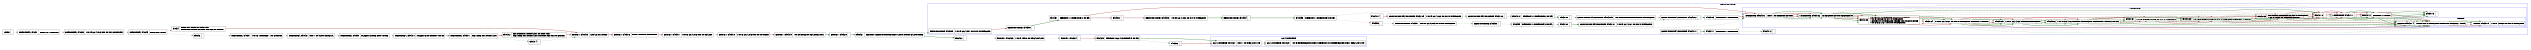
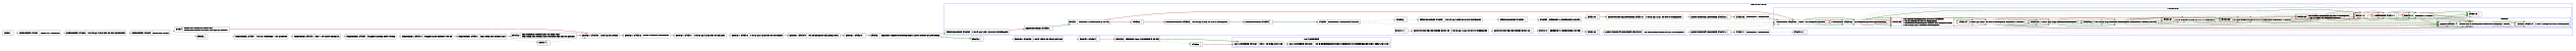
  digraph {
    compound=true
    rankdir=LR
    node [shape=record]
    edge [arrowtail=empty color=darkgreen style=dashed]
    n1 [label="{WRT-LN. Block174|    WRITE DUMMY-RECORD AFTER ADVANCING 1 LINES\l}"]
    n2 [label="{WRT-LN. Block175|    MOVE SPACE TO DUMMY-RECORD\l}"]
    n3 [label="{WRITE-LINE. Block161|    ADD 1 TO RECORD-COUNT\l}"]
    n4 [label="{WRITE-LINE. Block162|    IF RECORD-COUNT GREATER 50\l}"]
    n5 [label="{Block163|        MOVE DUMMY-RECORD TO DUMMY-HOLD\l        MOVE SPACE TO DUMMY-RECORD\l        WRITE DUMMY-RECORD AFTER ADVANCING PAGE\l        MOVE CCVS-C-1 TO DUMMY-RECORD\l}"]
    n6 [label="{Block170|}"]
    n7 [label="{Block164|        MOVE CCVS-C-1 TO DUMMY-RECORD PERFORM WRT-LN\l}"]
    n8 [label="{Block165|        MOVE CCVS-C-2 TO DUMMY-RECORD\l}"]
    n9 [label="{Block166|        MOVE CCVS-C-2 TO DUMMY-RECORD PERFORM WRT-LN 2 TIMES\l}"]
    n10 [label="{Block167|        MOVE HYPHEN-LINE TO DUMMY-RECORD\l}"]
    n11 [label="{Block168|        MOVE HYPHEN-LINE TO DUMMY-RECORD PERFORM WRT-LN\l}"]
    n12 [label="{Block169|        MOVE DUMMY-HOLD TO DUMMY-RECORD\l        MOVE ZERO TO RECORD-COUNT\l}"]
    n13 [label="{WRITE-LINE. Block171|}"]
    n14 [label="{Block172|    PERFORM WRT-LN\l}"]
    n15 [label="{Block173|}"]
    n16 [label="{HEAD-ROUTINE. Block89|    MOVE CCVS-H-1 TO DUMMY-RECORD\l}"]
    n17 [label="{HEAD-ROUTINE. Block90|}"]
    n18 [label="{Block91|    PERFORM WRITE-LINE 2 TIMES\l}"]
    n19 [label="{Block92|}"]
    n20 [label="{HEAD-ROUTINE. Block93|    MOVE CCVS-H-2 TO DUMMY-RECORD\l}"]
    n21 [label="{HEAD-ROUTINE. Block94|}"]
    n22 [label="{Block95|    PERFORM WRITE-LINE 5 TIMES\l}"]
    n23 [label="{Block96|}"]
    n24 [label="{HEAD-ROUTINE. Block97|    MOVE CCVS-H-3 TO DUMMY-RECORD\l}"]
    n25 [label="{HEAD-ROUTINE. Block98|}"]
    n26 [label="{Block99|    PERFORM WRITE-LINE 3 TIMES\l}"]
    n27 [label="{Block100|}"]
    n28 [label="{COLUMN-NAMES-ROUTINE. Block101|    MOVE CCVS-C-1 TO DUMMY-RECORD\l}"]
    n29 [label="{COLUMN-NAMES-ROUTINE. Block102|}"]
    n30 [label="{Block103|    PERFORM WRITE-LINE\l}"]
    n31 [label="{Block104|}"]
    n32 [label="{COLUMN-NAMES-ROUTINE. Block105|    MOVE CCVS-C-2 TO DUMMY-RECORD\l}"]
    n33 [label="{COLUMN-NAMES-ROUTINE. Block106|}"]
    n34 [label="{Block107|    PERFORM WRITE-LINE 2 TIMES\l}"]
    n35 [label="{Block108|}"]
    n36 [label="{COLUMN-NAMES-ROUTINE. Block109|    MOVE HYPHEN-LINE TO DUMMY-RECORD\l}"]
    n37 [label="{COLUMN-NAMES-ROUTINE. Block110|}"]
    n38 [label="{Block111|    PERFORM WRITE-LINE\l}"]
    n39 [label="{Block112|}"]
    n40 [label="{CCVS-INIT-FILE. Block27|    ADD 1 TO REC-SKL-SUB\l}"]
    n41 [label="{CCVS-INIT-FILE. Block28|    MOVE FILE-RECORD-INFO-SKELETON TO FILE-RECORD-INFO           (REC-SKL-SUB)\l}"]
    n42 [label="{START|}"]
    n43 [label="{OPEN-FILES. Block1|    OPEN I-O WRT-DATA\l}"]
    n44 [label="{OPEN-FILES. Block2|    MOVE CCVS-PGM-ID TO RAW-DATA-KEY\l}"]
    n45 [label="{OPEN-FILES. Block3|    READ RAW-DATA\l}"]
    n46 [label="{Block4|    READ RAW-DATA INVALID KEY\l    READ RAW-DATA INVALID KEY GO TO END-E-1\l}"]
    n47 [label="{Block6|}"]
    n48 [label="{END-E-1. Block15|    CLOSE RAW-DATA\l}"]
    n49 [label="{OPEN-FILES. Block7|    MOVE \"ABORTED \" TO C-ABORT\l}"]
    n50 [label="{END-E-1. Block16|    OPEN         OUTPUT PRINT-FILE\l}"]
    n51 [label="{END-E-1. Block17|    MOVE CCVS-PGM-ID TO TEST-ID\l}"]
    n52 [label="{END-E-1. Block18|    MOVE CCVS-PGM-ID TO ID-AGAIN\l}"]
    n53 [label="{END-E-1. Block19|    MOVE SPACE TO TEST-RESULTS\l}"]
    n54 [label="{END-E-1. Block20|}"]
    n55 [label="{Block21|    PERFORM HEAD-ROUTINE THRU COLUMN-NAMES-ROUTINE\l}"]
    n56 [label="{Block22|}"]
    n57 [label="{END-E-1. Block23|    MOVE ZERO TO REC-SKL-SUB\l}"]
    n58 [label="{END-E-1. Block24|}"]
    n59 [label="{Block25|    PERFORM CCVS-INIT-FILE 9 TIMES\l}"]
    n60 [label="{Block26|}"]
    n61 [label="{OPEN-FILES. Block8|    ADD 1 TO C-NO-OF-TESTS\l}"]
    n62 [label="{OPEN-FILES. Block9|    ACCEPT C-DATE  FROM DATE\l}"]
    n63 [label="{OPEN-FILES. Block10|    ACCEPT C-TIME  FROM TIME\l}"]
    n64 [label="{OPEN-FILES. Block11|    REWRITE RAW-DATA-SATZ\l}"]
    n65 [label="{Block12|    REWRITE RAW-DATA-SATZ INVALID KEY\l    REWRITE RAW-DATA-SATZ INVALID KEY GO TO END-E-1\l}"]
    n66 [label="{Block14|}"]
    subgraph cluster_1 {
      color=blue
      label="HEAD-ROUTINE"
      n16
      n17
      n18
      n19
      n20
      n21
      n22
      n23
      n24
      n25
      n26
      n27
      n28
      n29
      n30
      n31
      n32
      n33
      n34
      n35
      n36
      n37
      n38
      n39
      subgraph cluster_2 {
        color=blue
        label="WRITE-LINE"
        n3
        n4
        n5
        n6
        n7
        n8
        n9
        n10
        n11
        n12
        n13
        n14
        n15
        subgraph cluster_3 {
          color=blue
          label="WRT-LN"
          n1
          n2
        }
        subgraph cluster_4 {
          color=blue
          label="WRT-LN"
        }
        subgraph cluster_5 {
          color=blue
          label="WRT-LN"
        }
        subgraph cluster_6 {
          color=blue
          label="WRT-LN"
        }
      }
      subgraph cluster_7 {
        color=blue
        label="WRITE-LINE"
      }
      subgraph cluster_8 {
        color=blue
        label="WRITE-LINE"
      }
      subgraph cluster_9 {
        color=blue
        label="WRITE-LINE"
      }
      subgraph cluster_10 {
        color=blue
        label="WRITE-LINE"
      }
      subgraph cluster_11 {
        color=blue
        label="WRITE-LINE"
      }
    }
    subgraph cluster_12 {
      color=blue
      label="CCVS-INIT-FILE"
      n40
      n41
    }
    n1 -> n2 [color=brown style=bold]
    n1 -> n2 [color=brown]
    n1 -> n2 [style=bold]
    n1 -> n2 [style=bold]
    n3 -> n4
    n3 -> n4 [style=bold]
    n3 -> n4 [color=brown style=bold]
    n3 -> n4 [color=brown style=bold]
    n3 -> n4 [color=brown style=bold]
    n3 -> n4 [style=bold]
    n4 -> n5
    n4 -> n5 [style=bold]
    n4 -> n5
    n4 -> n5 [color=brown style=bold]
    n4 -> n5 [color=brown style=bold]
    n4 -> n5 [style=bold]
    n4 -> n6 [color=brown style=bold]
    n4 -> n6
    n4 -> n6 [color=brown]
    n4 -> n6 [style=bold]
    n4 -> n6
    n4 -> n6 [color=brown]
    n5 -> n7 [color=brown style=bold]
    n5 -> n7 [color=brown]
    n5 -> n7 [color=brown]
    n5 -> n7
    n5 -> n7 [style=bold]
    n5 -> n7 [style=bold]
    n6 -> n13 [color=brown style=bold]
    n6 -> n13
    n6 -> n13
    n6 -> n13 [color=brown style=bold]
    n6 -> n13 [color=brown style=bold]
    n6 -> n13 [color=brown style=bold]
    n7 -> n1
    n7 -> n1 [color=brown]
    n7 -> n1 [color=brown style=bold]
    n7 -> n1
    n7 -> n1
    n7 -> n1
    n7 -> n8 [style=bold]
    n7 -> n8 [style=bold]
    n7 -> n8 [color=brown style=bold]
    n7 -> n8 [color=brown]
    n7 -> n8 [style=bold]
    n7 -> n8 [color=brown style=bold]
    n8 -> n9 [style=bold]
    n8 -> n9
    n8 -> n9 [style=bold]
    n8 -> n9 [style=bold]
    n8 -> n9 [color=brown]
    n8 -> n9 [color=brown style=bold]
    n9 -> n1 [color=brown]
    n9 -> n1
    n9 -> n1 [style=bold]
    n9 -> n1
    n9 -> n1
    n9 -> n1 [style=bold]
    n9 -> n10 [color=brown]
    n9 -> n10 [color=brown style=bold]
    n9 -> n10 [style=bold]
    n9 -> n10
    n9 -> n10 [color=brown style=bold]
    n9 -> n10 [color=brown]
    n10 -> n11 [color=brown style=bold]
    n10 -> n11 [color=brown style=bold]
    n10 -> n11
    n10 -> n11 [style=bold]
    n10 -> n11
    n10 -> n11 [color=brown]
    n11 -> n1 [color=brown]
    n11 -> n1
    n11 -> n1 [color=brown style=bold]
    n11 -> n1
    n11 -> n1 [color=brown]
    n11 -> n1 [color=brown]
    n11 -> n12 [color=brown style=bold]
    n11 -> n12 [style=bold]
    n11 -> n12 [color=brown]
    n11 -> n12 [color=brown style=bold]
    n11 -> n12
    n11 -> n12 [color=brown]
    n12 -> n6 [color=brown style=bold]
    n12 -> n6
    n12 -> n6 [color=brown style=bold]
    n12 -> n6 [color=brown]
    n12 -> n6
    n12 -> n6 [color=brown style=bold]
    n13 -> n14 [style=bold]
    n13 -> n14 [style=bold]
    n13 -> n14 [color=brown]
    n13 -> n14 [color=brown style=bold]
    n13 -> n14 [color=brown style=bold]
    n13 -> n14 [style=bold]
    n14 -> n1
    n14 -> n1 [style=bold]
    n14 -> n1
    n14 -> n1 [color=brown]
    n14 -> n1
    n14 -> n1 [color=brown style=bold]
    n14 -> n15
    n14 -> n15 [style=bold]
    n14 -> n15 [style=bold]
    n14 -> n15
    n14 -> n15 [style=bold]
    n14 -> n15 [color=brown]
    n16 -> n17 [color=brown style=bold]
    n17 -> n18 [style=bold]
    n18 -> n3 [color=brown style=bold]
    n18 -> n19 [color=brown style=bold]
    n19 -> n20 [color=brown style=bold]
    n20 -> n21 [style=bold]
    n21 -> n22 [style=bold]
    n22 -> n3 [color=brown]
    n22 -> n23 [color=brown]
    n23 -> n24
    n24 -> n25
    n25 -> n26
    n26 -> n3
    n26 -> n27
    n27 -> n28 [style=bold]
    n28 -> n29
    n29 -> n30 [style=bold]
    n30 -> n3 [color=brown style=bold]
    n31 -> n32 [color=brown style=bold]
    n32 -> n33
    n33 -> n34
    n34 -> n3
    n34 -> n35 [style=bold]
    n35 -> n36
-   n36 -> n29 [color=brown]
+   n36 -> n37 [color=brown]
    n37 -> n38 [style=bold]
    n38 -> n3
    n38 -> n39
    n40 -> n41
    n40 -> n41 [color=brown]
    n42 -> n43
    n43 -> n44 [color=brown]
    n44 -> n45 [color=brown]
    n45 -> n46 [color=brown]
    n45 -> n47
    n46 -> n48 [color=brown style=bold]
    n47 -> n49
    n48 -> n50 [color=brown style=bold]
    n49 -> n61
    n50 -> n51 [color=brown style=bold]
    n51 -> n52 [color=brown]
    n52 -> n53 [color=brown style=bold]
    n53 -> n54 [style=bold]
    n54 -> n55 [style=bold]
    n55 -> n16
    n55 -> n56 [style=bold]
    n56 -> n57 [color=brown]
    n57 -> n58
    n58 -> n59 [color=brown style=bold]
    n59 -> n40 [style=bold]
    n59 -> n60
    n60 -> n40 [color=brown style=bold]
    n61 -> n62
    n62 -> n63 [color=brown]
    n63 -> n64 [style=bold]
    n64 -> n65 [color=brown style=bold]
    n64 -> n66
    n65 -> n48 [color=brown style=bold]
    n66 -> n48
  }
